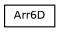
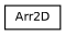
  digraph {
    rankdir=LR
-   n1 [color=black fillcolor=white fontname=Helvetica fontsize=10 height=0.2 label=Arr6D shape=record style=filled width=0.4]
+   n1 [color=black fillcolor=white fontname=Helvetica fontsize=10 height=0.2 label=Arr2D shape=record style=filled width=0.4]
  }
